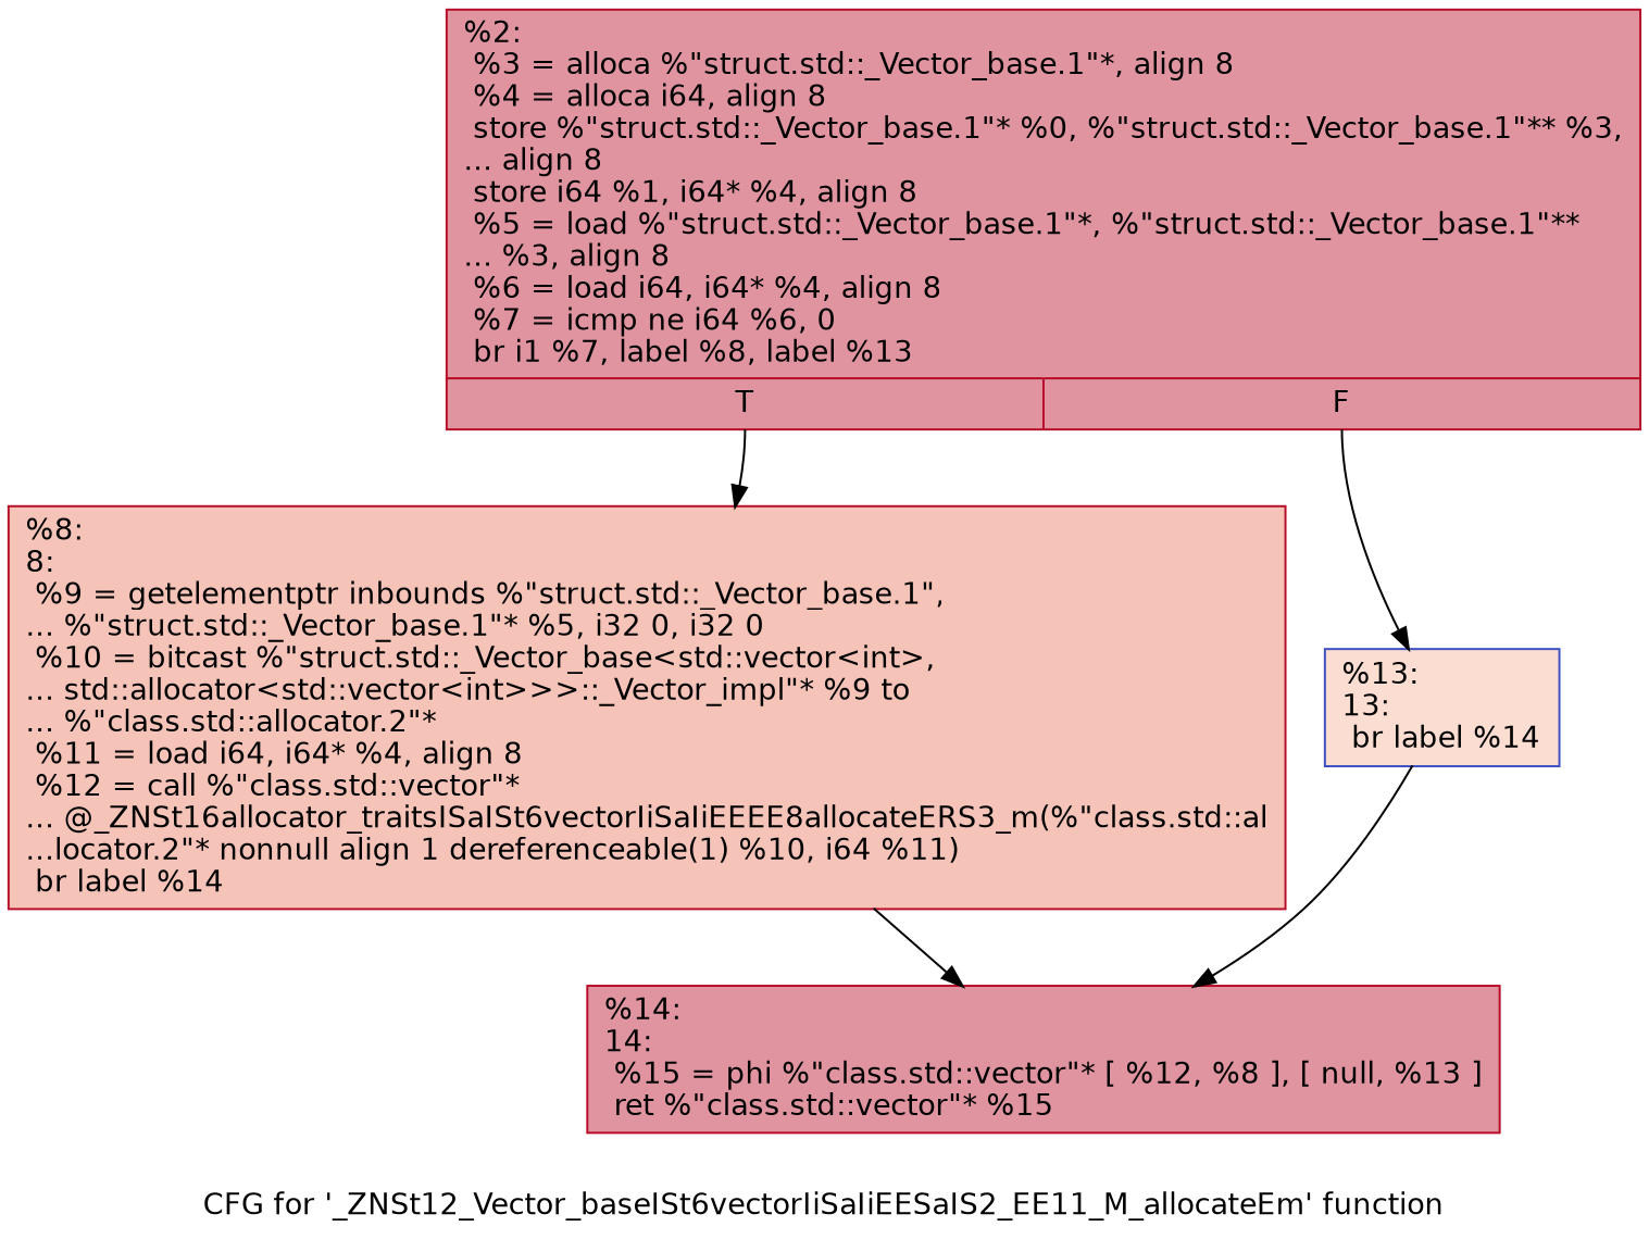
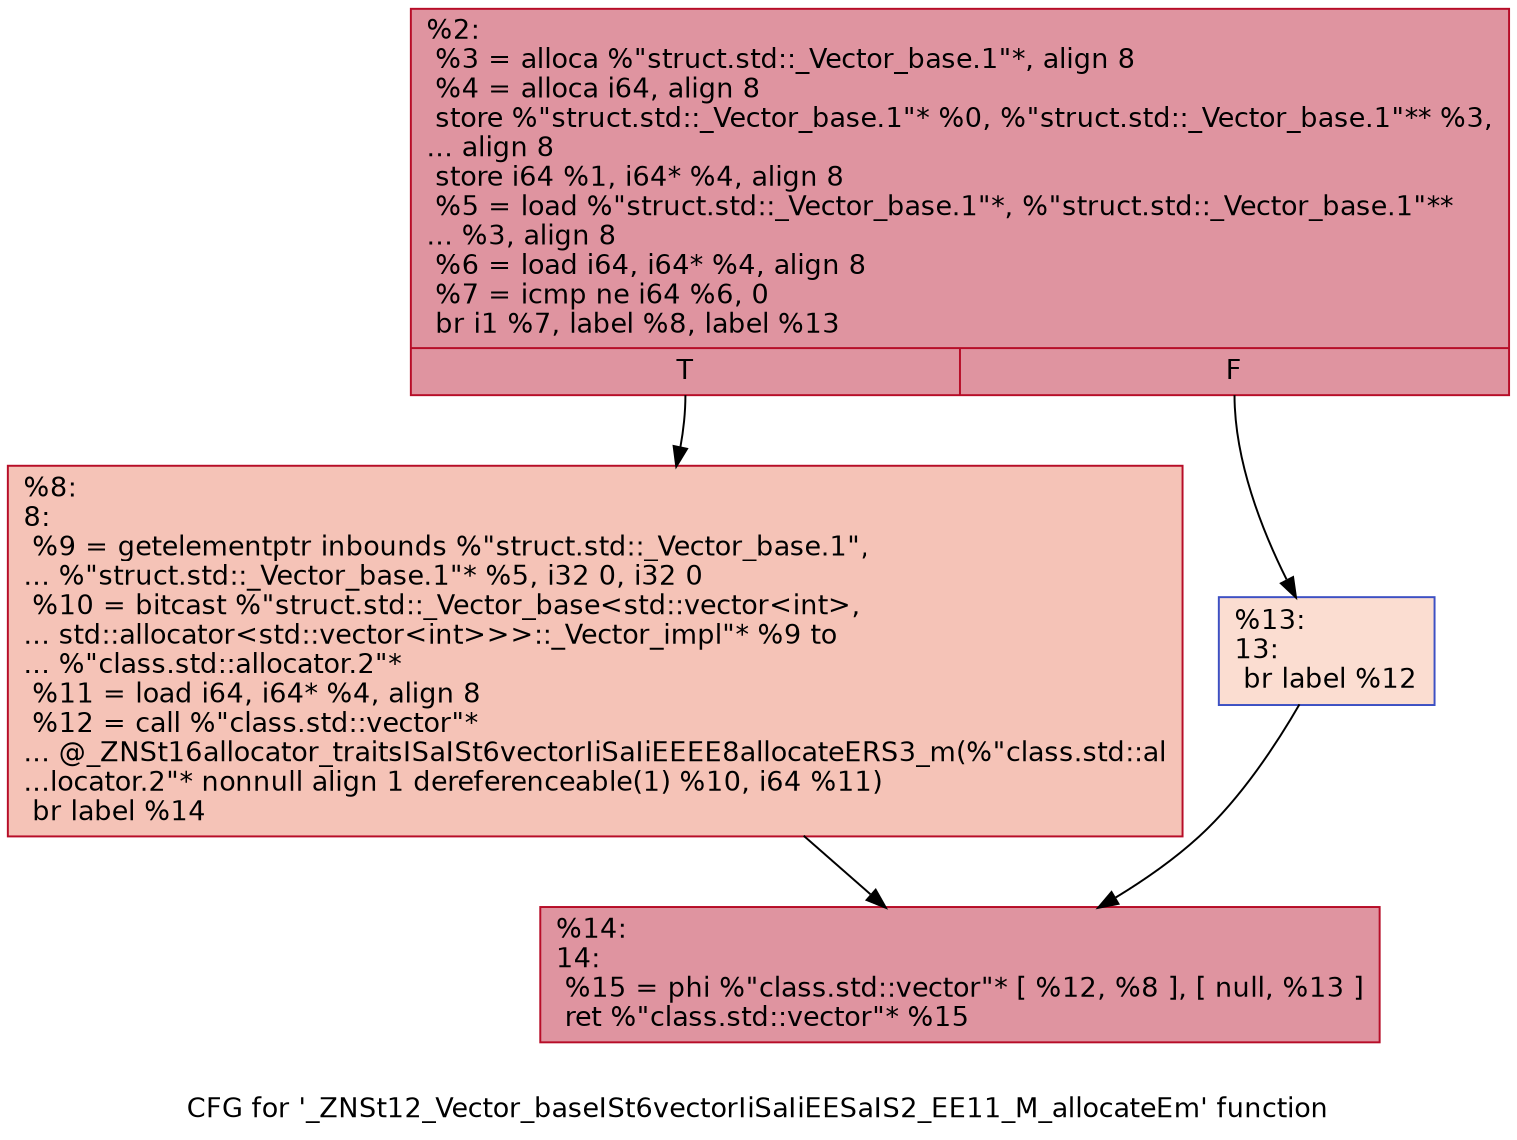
  digraph {
    label="CFG for '_ZNSt12_Vector_baseISt6vectorIiSaIiEESaIS2_EE11_M_allocateEm' function"
    fontname="DejaVu Sans"
    node [color="#b70d28ff" fillcolor="#b70d2870" shape=record style=filled fontname="DejaVu Sans"]
    edge [fontname="DejaVu Sans"]
    n1 [label="{%2:\l  %3 = alloca %\"struct.std::_Vector_base.1\"*, align 8\l  %4 = alloca i64, align 8\l  store %\"struct.std::_Vector_base.1\"* %0, %\"struct.std::_Vector_base.1\"** %3,\l... align 8\l  store i64 %1, i64* %4, align 8\l  %5 = load %\"struct.std::_Vector_base.1\"*, %\"struct.std::_Vector_base.1\"**\l... %3, align 8\l  %6 = load i64, i64* %4, align 8\l  %7 = icmp ne i64 %6, 0\l  br i1 %7, label %8, label %13\l|{<s0>T|<s1>F}}"]
    n2 [fillcolor="#e8765c70" label="{%8:\l8:                                                \l  %9 = getelementptr inbounds %\"struct.std::_Vector_base.1\",\l... %\"struct.std::_Vector_base.1\"* %5, i32 0, i32 0\l  %10 = bitcast %\"struct.std::_Vector_base\<std::vector\<int\>,\l... std::allocator\<std::vector\<int\>\>\>::_Vector_impl\"* %9 to\l... %\"class.std::allocator.2\"*\l  %11 = load i64, i64* %4, align 8\l  %12 = call %\"class.std::vector\"*\l... @_ZNSt16allocator_traitsISaISt6vectorIiSaIiEEEE8allocateERS3_m(%\"class.std::al\l...locator.2\"* nonnull align 1 dereferenceable(1) %10, i64 %11)\l  br label %14\l}"]
-   n3 [color="#3d50c3ff" fillcolor="#f7b39670" label="{%13:\l13:                                               \l  br label %14\l}"]
+   n3 [color="#3d50c3ff" fillcolor="#f7b39670" label="{%13:\l13:                                               \l  br label %12\l}"]
    n4 [label="{%14:\l14:                                               \l  %15 = phi %\"class.std::vector\"* [ %12, %8 ], [ null, %13 ]\l  ret %\"class.std::vector\"* %15\l}"]
    n1 -> n2 [tailport=s0]
    n1 -> n3 [tailport=s1]
    n2 -> n4
    n3 -> n4
  }
